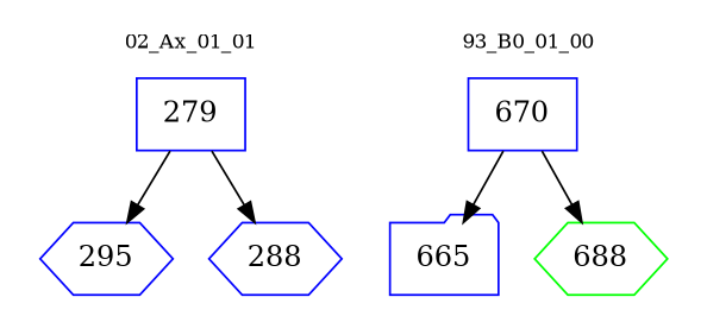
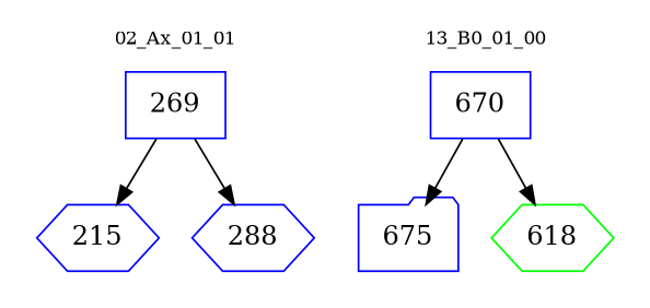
  digraph {
    node [color=blue shape=hexagon]
    edge [color=black]
-   n1 [label=279 shape=box]
-   n2 [label=295]
+   n1 [label=269 shape=box]
+   n2 [label=215]
    n3 [label=288]
    n4 [label=670 shape=box]
-   n5 [label=665 shape=folder]
-   n6 [color=green label=688]
+   n5 [label=675 shape=folder]
+   n6 [color=green label=618]
    subgraph cluster_1 {
      color=white
      fontsize=10
      label="02_Ax_01_01"
      n1
      n2
      n3
    }
    subgraph cluster_2 {
      color=white
      fontsize=10
-     label="93_B0_01_00"
+     label="13_B0_01_00"
      n4
      n5
      n6
    }
    n1 -> n2
    n1 -> n3
    n4 -> n5
    n4 -> n6
  }
